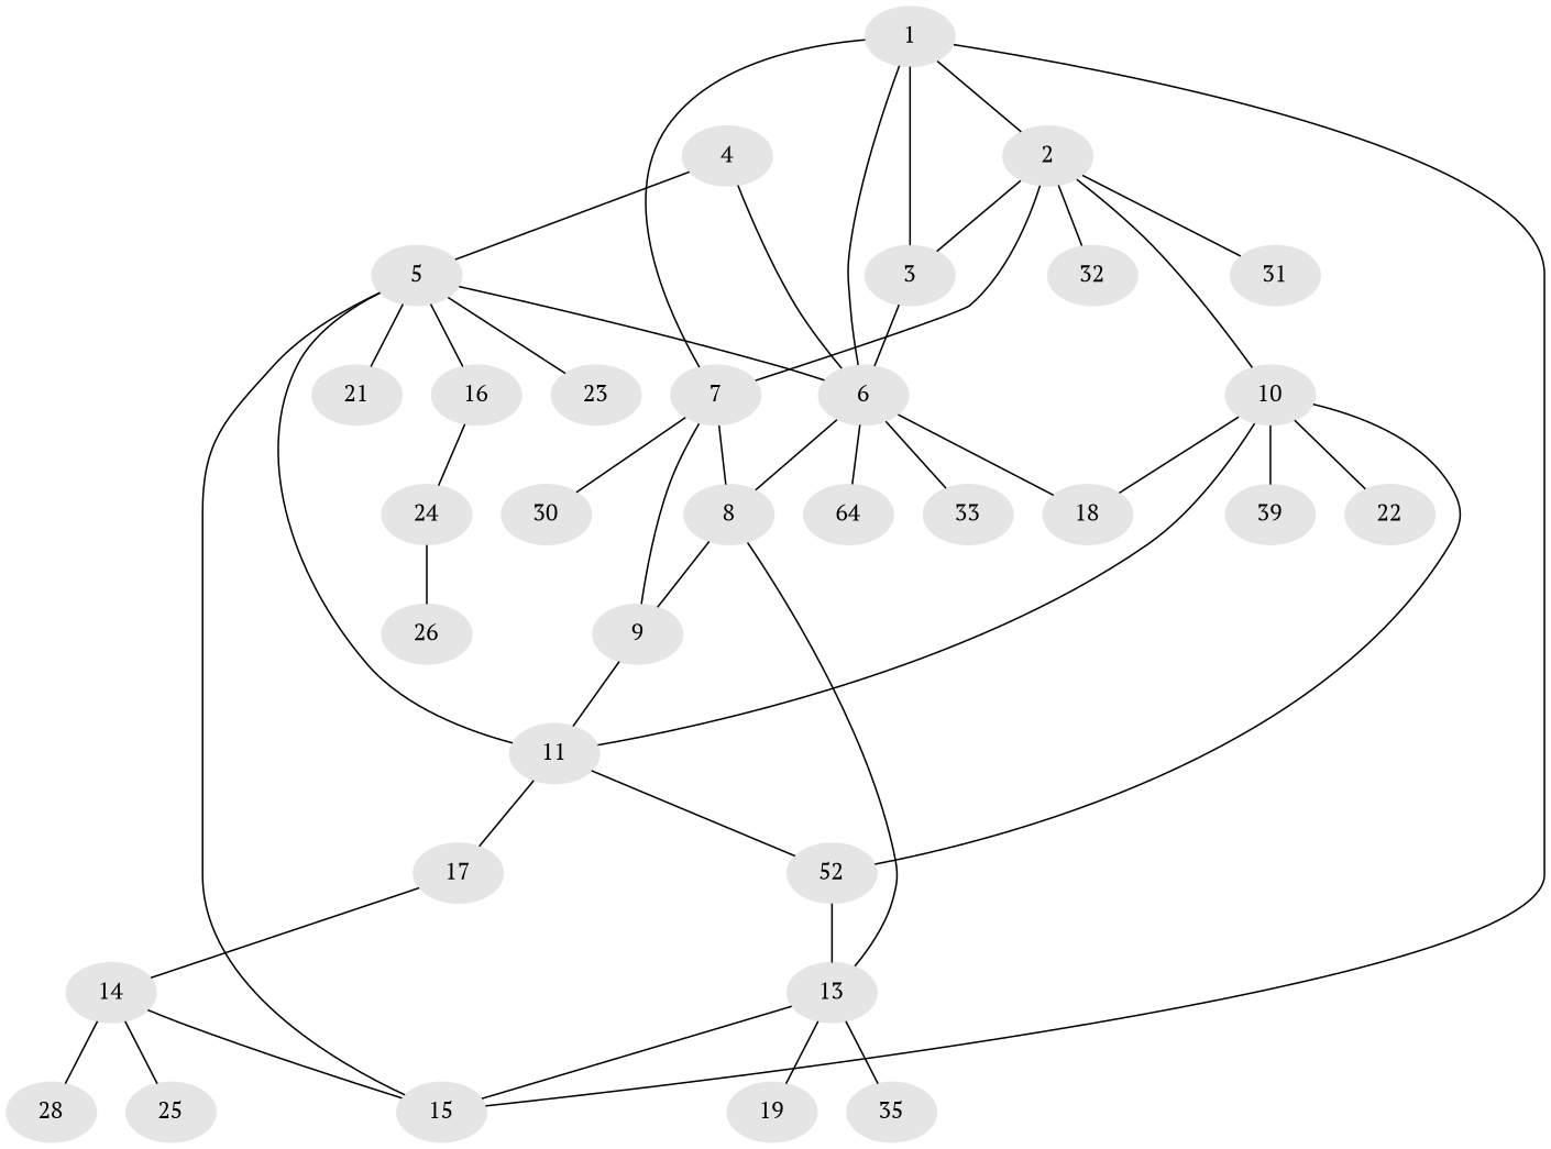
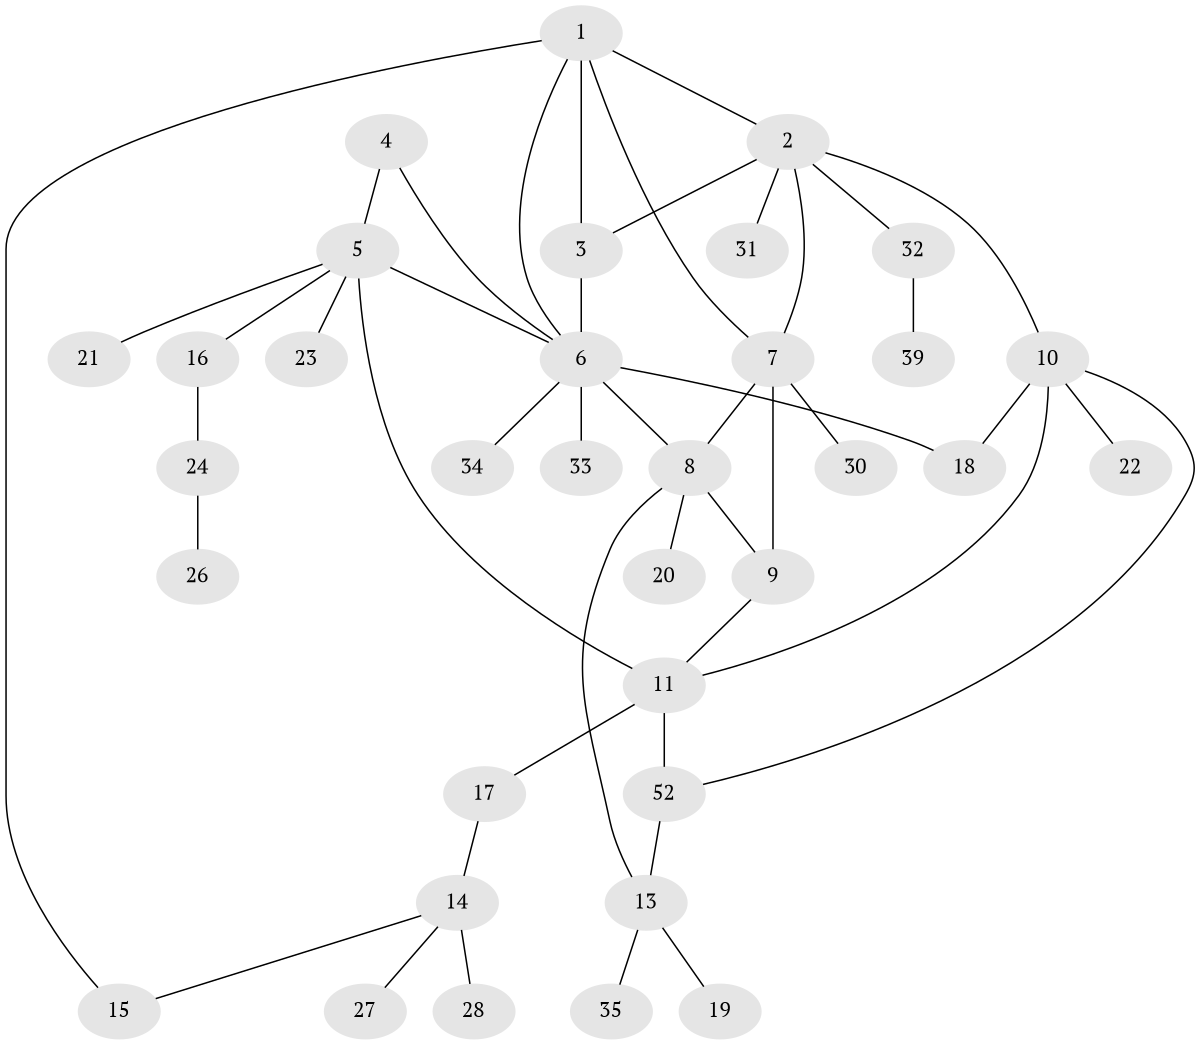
  graph {
    fontname="PT Serif"
    node [color=gray90 fontname="PT Serif" style=filled]
    edge [fontname="PT Serif" weight=1.0]
    1
    2
    3
    6
    7
    15
    10
    31
    32
    8
    18
    33
-   34 [label=64]
+   34
    9
    30
    11
    n17 [label=52]
    22
    n19 [label=39]
    4
    5
    21
    16
    23
    17
    24
    13
+   20
    19
    35
    14
-   25
+   25 [label=27]
    28
    26
    1 -- 2
    1 -- 3
    1 -- 6
    1 -- 7
    1 -- 15
    2 -- 3
    2 -- 7
    2 -- 10
    2 -- 31
    2 -- 32
    3 -- 6 [weight=3.0]
    6 -- 8
    6 -- 18
    6 -- 33
    6 -- 34
    7 -- 8
    7 -- 9 [weight=6.0]
    7 -- 30
    10 -- 18
    10 -- 11
    10 -- n17
    10 -- 22
-   10 -- n19 [weight=5.0]
+   32 -- n19 [weight=5.0]
    8 -- 9
    8 -- 13
+   8 -- 20 [weight=2.0]
    9 -- 11
    11 -- n17
    11 -- 17
    n17 -- 13
    4 -- 6
    4 -- 5
    5 -- 6
-   5 -- 15
    5 -- 11 [weight=2.0]
    5 -- 21
    5 -- 16
    5 -- 23
    16 -- 24
    17 -- 14
    24 -- 26 [weight=2.0]
-   13 -- 15
    13 -- 19
    13 -- 35
    14 -- 15
    14 -- 25
    14 -- 28
  }
